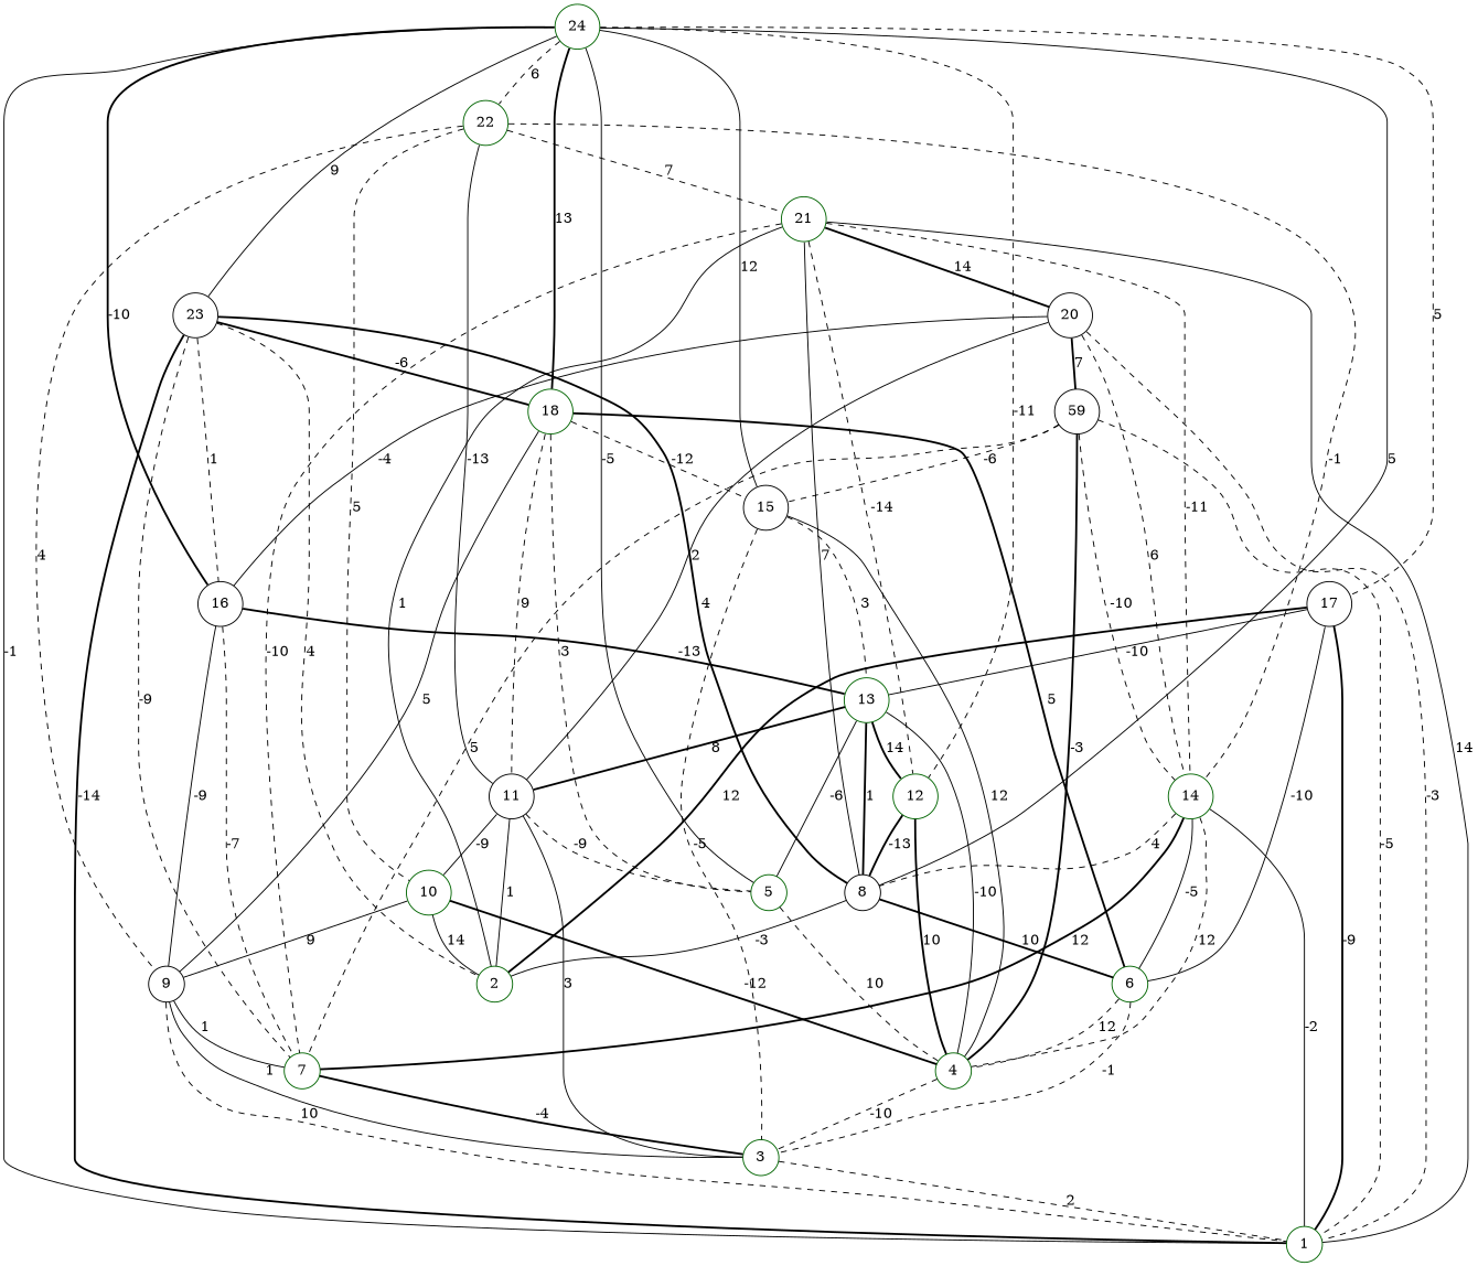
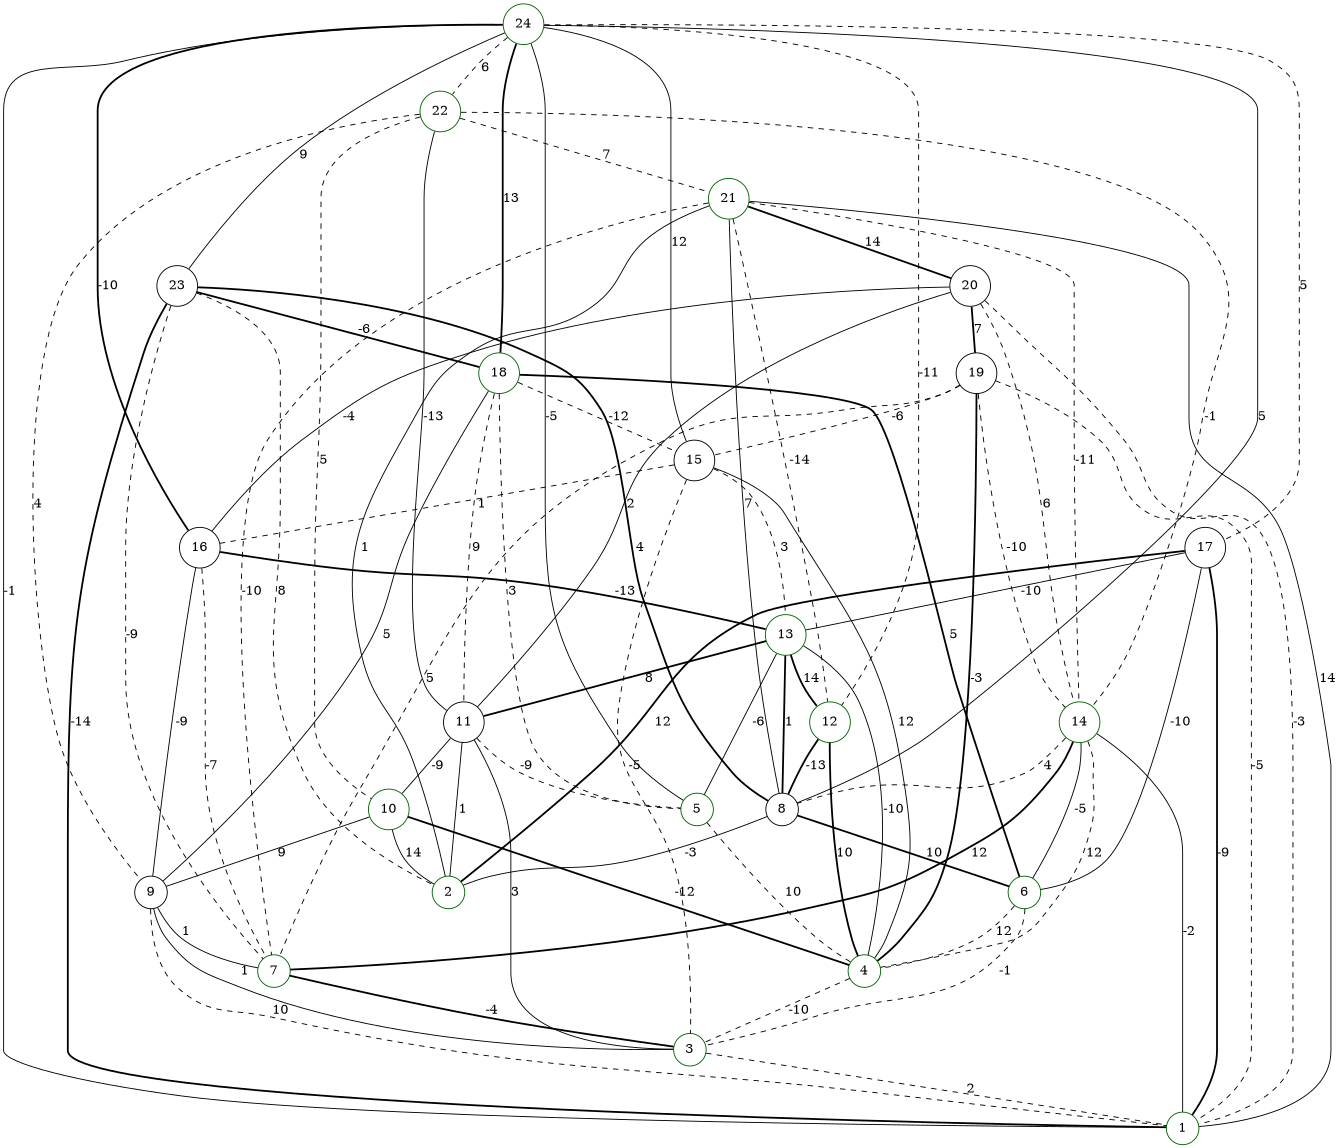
  graph {
    fontname="Helvetica,Arial,sans-serif"
    node [color=darkgreen shape=circle]
    edge [style=dashed]
    24
    1
    5
    8 [color=black]
    12
    15 [color=black]
    16 [color=black]
    17 [color=black]
    18
    22
    23 [color=black]
    4
    2
    6
    13
    3
    7
    9 [color=black]
    11 [color=black]
    10
    14
    21
    20 [color=black]
-   19 [color=black label=59]
+   19 [color=black]
    24 -- 1 [label=-1 style=solid]
    24 -- 5 [label=-5 style=solid]
    24 -- 8 [label=5 style=solid]
    24 -- 12 [label=-11]
    24 -- 15 [label=12 style=solid]
    24 -- 16 [label=-10 style=bold]
    24 -- 17 [label=5]
    24 -- 18 [label=13 style=bold]
    24 -- 22 [label=6]
    24 -- 23 [label=9 style=solid]
    5 -- 4 [label=10]
    8 -- 2 [label=-3 style=solid]
    8 -- 6 [label=10 style=bold]
    12 -- 8 [label=-13 style=bold]
    12 -- 4 [label=10 style=bold]
    15 -- 4 [label=12 style=solid]
    15 -- 13 [label=3]
    15 -- 3 [label=-5]
    16 -- 13 [label=-13 style=bold]
    16 -- 7 [label=-7]
    16 -- 9 [label=-9 style=solid]
    17 -- 1 [label=-9 style=bold]
    17 -- 2 [label=12 style=bold]
    17 -- 6 [label=-10 style=solid]
    17 -- 13 [label=-10 style=solid]
    18 -- 5 [label=3]
    18 -- 15 [label=-12]
    18 -- 6 [label=5 style=bold]
    18 -- 9 [label=5 style=solid]
    18 -- 11 [label=9]
    22 -- 9 [label=4]
    22 -- 11 [label=-13 style=solid]
    22 -- 10 [label=5]
    22 -- 14 [label=-1]
    22 -- 21 [label=7]
    23 -- 1 [label=-14 style=bold]
    23 -- 8 [label=4 style=bold]
-   23 -- 16 [label=1]
+   15 -- 16 [label=1]
    23 -- 18 [label=-6 style=bold]
-   23 -- 2 [label=4]
+   23 -- 2 [label=8]
    23 -- 7 [label=-9]
    4 -- 3 [label=-10]
    6 -- 4 [label=12]
    6 -- 3 [label=-1]
    13 -- 5 [label=-6 style=solid]
    13 -- 8 [label=1 style=bold]
    13 -- 12 [label=14 style=bold]
    13 -- 4 [label=-10 style=solid]
    13 -- 11 [label=8 style=bold]
    3 -- 1 [label=2]
    7 -- 3 [label=-4 style=bold]
    9 -- 1 [label=10]
    9 -- 3 [label=1 style=solid]
    9 -- 7 [label=1 style=solid]
    11 -- 5 [label=-9]
    11 -- 2 [label=1 style=solid]
    11 -- 3 [label=3 style=solid]
    11 -- 10 [label=-9 style=solid]
    10 -- 4 [label=-12 style=bold]
    10 -- 2 [label=14 style=solid]
    10 -- 9 [label=9 style=solid]
    14 -- 1 [label=-2 style=solid]
    14 -- 8 [label=4]
    14 -- 4 [label=12]
    14 -- 6 [label=-5 style=solid]
    14 -- 7 [label=12 style=bold]
    21 -- 1 [label=14 style=solid]
    21 -- 8 [label=7 style=solid]
    21 -- 12 [label=-14]
    21 -- 2 [label=1 style=solid]
    21 -- 7 [label=-10]
    21 -- 14 [label=-11]
    21 -- 20 [label=14 style=bold]
    20 -- 1 [label=-3]
    20 -- 16 [label=-4 style=solid]
    20 -- 11 [label=2 style=solid]
    20 -- 14 [label=6]
    20 -- 19 [label=7 style=bold]
    19 -- 1 [label=-5]
    19 -- 15 [label=-6]
    19 -- 4 [label=-3 style=bold]
    19 -- 7 [label=5]
    19 -- 14 [label=-10]
  }
